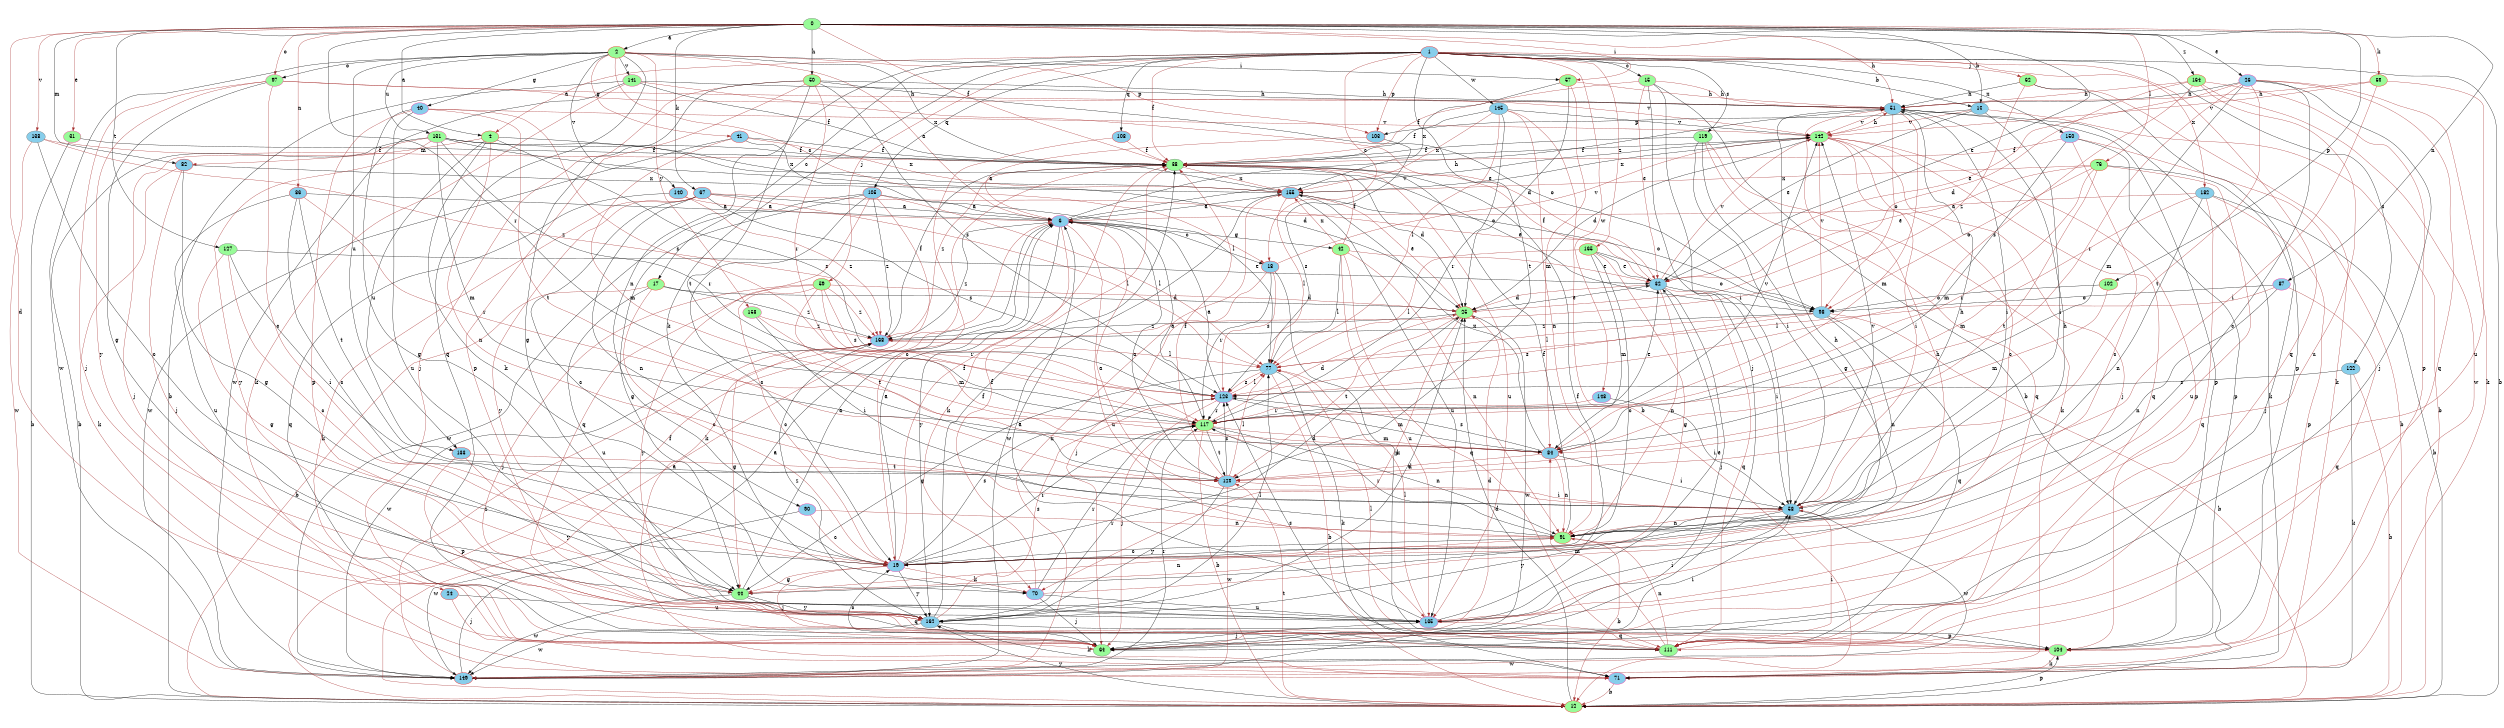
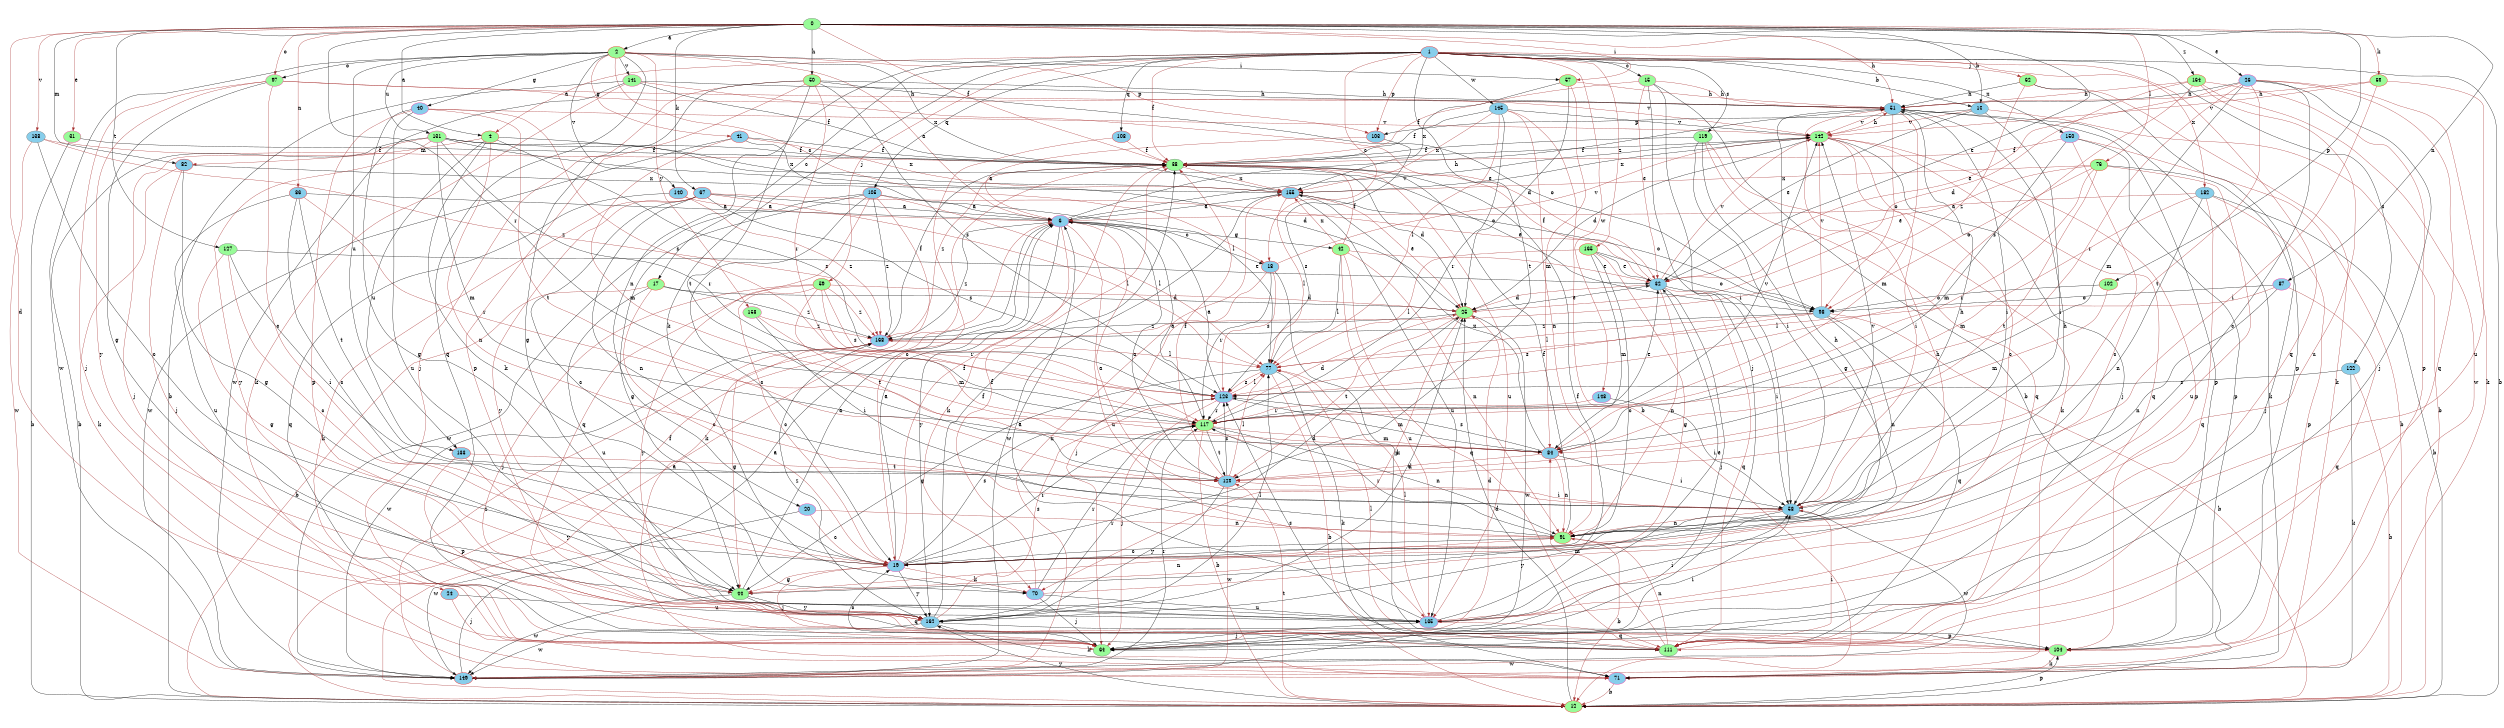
  strict digraph {
    node [color=red fillcolor=skyblue style=filled]
    edge [color=black]
    0 [color=gray40 fillcolor=palegreen]
    2 [fillcolor=palegreen]
    4 [fillcolor=palegreen]
    10 [color=gray40]
    24
    n6 [color=deeppink label=26]
    31 [color=deeppink fillcolor=palegreen]
    32 [color=gray40]
    38 [color=gray40 fillcolor=palegreen]
    50 [fillcolor=palegreen]
    51 [color=gray40]
    57 [fillcolor=palegreen]
    67
    69 [fillcolor=palegreen]
    76 [fillcolor=palegreen]
    82
    86
    87 [color=deeppink]
    97 [color=deeppink fillcolor=palegreen]
    102 [fillcolor=palegreen]
    117 [fillcolor=palegreen]
    127 [color=gray40 fillcolor=palegreen]
    138 [color=gray40]
    164 [fillcolor=palegreen]
    18
    103
    111 [color=gray40 fillcolor=palegreen]
    6 [color=deeppink]
    40 [color=deeppink]
    41
    131 [color=deeppink fillcolor=palegreen]
    133
    140
    141 [color=deeppink fillcolor=palegreen]
    149
    155
    158 [color=deeppink fillcolor=palegreen]
    70 [color=deeppink]
    91 [fillcolor=palegreen]
    123 [color=deeppink]
    12 [fillcolor=palegreen]
    142 [color=deeppink fillcolor=palegreen]
    58 [color=gray40]
    135 [color=deeppink]
    64 [color=gray40 fillcolor=palegreen]
    129
    19 [color=deeppink]
    71 [color=deeppink]
    84
    25 [fillcolor=palegreen]
    168 [color=deeppink]
    104 [color=deeppink fillcolor=palegreen]
    44 [color=gray40 fillcolor=palegreen]
    98 [color=gray40]
    162 [color=gray40]
    77 [color=gray40]
    1
    15 [color=deeppink fillcolor=palegreen]
    17 [fillcolor=palegreen]
    59 [fillcolor=palegreen]
    62 [fillcolor=palegreen]
-   90 [color=deeppink]
+   90 [color=deeppink label=20]
    105
    108
    119 [color=gray40 fillcolor=palegreen]
    122 [color=gray40]
    145 [color=gray40]
    148 [color=deeppink]
    150 [color=deeppink]
    n70 [color=gray40 label=182]
    165 [fillcolor=palegreen]
    42 [fillcolor=palegreen]
    0 -> 2 [label=a]
    0 -> 4 [label=a]
    0 -> 10 [label=b]
    0 -> 24 [color=brown label=d]
    0 -> n6 [label=e]
    0 -> 31 [color=brown label=e]
    0 -> 32 [label=e]
    0 -> 38 [color=brown label=f]
    0 -> 50 [label=h]
    0 -> 51 [color=brown label=h]
    0 -> 57 [color=brown label=i]
    0 -> 67 [label=k]
    0 -> 69 [color=brown label=k]
    0 -> 76 [color=brown label=l]
    0 -> 82 [label=m]
    0 -> 86 [color=brown label=n]
    0 -> 87 [label=n]
    0 -> 97 [color=brown label=o]
    0 -> 102 [label=p]
    0 -> 117 [label=r]
    0 -> 127 [label=t]
    0 -> 138 [color=brown label=v]
    0 -> 164 [label=z]
    2 -> 57 [label=i]
    2 -> 97 [label=o]
    2 -> 18 [color=brown label=c]
    2 -> 103 [color=brown label=p]
    2 -> 111 [label=q]
    2 -> 6 [color=brown label=a]
    2 -> 40 [label=g]
    2 -> 41 [color=brown label=g]
    2 -> 131 [label=u]
    2 -> 133 [label=u]
    2 -> 140 [label=v]
    2 -> 141 [label=v]
    2 -> 149 [label=w]
    2 -> 155 [label=x]
    2 -> 158 [color=brown label=y]
    4 -> 82 [color=brown label=m]
    4 -> 133 [label=u]
    4 -> 155 [label=x]
    4 -> 70 [label=k]
    4 -> 91 [color=brown label=n]
    4 -> 123 [label=s]
    10 -> 32 [label=e]
    10 -> 103 [label=p]
    10 -> 12 [color=brown label=b]
    10 -> 142 [color=brown label=v]
    10 -> 58 [label=i]
    24 -> 135 [label=u]
    24 -> 64 [color=brown label=j]
    n6 -> 32 [color=brown label=e]
    n6 -> 51 [label=h]
    n6 -> 117 [color=brown label=r]
    n6 -> 111 [color=brown label=q]
    n6 -> 64 [label=j]
    n6 -> 129 [color=brown label=t]
    n6 -> 19 [label=c]
    n6 -> 71 [color=brown label=k]
    n6 -> 84 [label=m]
    31 -> 38 [label=f]
    31 -> 12 [label=b]
    32 -> 38 [color=brown label=f]
    32 -> 111 [color=brown label=q]
    32 -> 91 [color=brown label=n]
    32 -> 142 [color=brown label=v]
    32 -> 58 [label=i]
    32 -> 64 [label=j]
    32 -> 25 [color=brown label=d]
    38 -> 155 [color=brown label=x]
    38 -> 135 [color=brown label=u]
    38 -> 25 [label=d]
    38 -> 168 [color=brown label=z]
    50 -> 51 [label=h]
    50 -> 117 [color=brown label=r]
    50 -> 123 [label=s]
    50 -> 64 [color=brown label=j]
    50 -> 129 [label=t]
    50 -> 104 [color=brown label=p]
    50 -> 44 [label=g]
    50 -> 98 [label=o]
    51 -> 142 [color=brown label=v]
    51 -> 58 [label=i]
    51 -> 71 [label=k]
    51 -> 84 [color=brown label=m]
    51 -> 104 [label=p]
    51 -> 98 [color=brown label=o]
    57 -> 51 [color=brown label=h]
    57 -> 155 [label=x]
    57 -> 84 [color=brown label=m]
    57 -> 25 [label=d]
    67 -> 32 [color=brown label=e]
    67 -> 6 [label=a]
    67 -> 91 [label=n]
    67 -> 123 [label=s]
    67 -> 19 [label=c]
    67 -> 71 [color=brown label=k]
    67 -> 162 [color=brown label=y]
    67 -> 77 [color=brown label=l]
    69 -> 51 [color=brown label=h]
    69 -> 142 [color=brown label=v]
    69 -> 58 [color=brown label=i]
    69 -> 135 [color=brown label=u]
    76 -> 32 [color=brown label=e]
    76 -> 117 [color=brown label=r]
    76 -> 155 [color=brown label=x]
    76 -> 135 [color=brown label=u]
    76 -> 64 [label=j]
    76 -> 129 [color=brown label=t]
    76 -> 98 [color=brown label=o]
    82 -> 155 [label=x]
    82 -> 64 [color=brown label=j]
    82 -> 71 [color=brown label=k]
    82 -> 44 [label=g]
    86 -> 117 [color=brown label=r]
    86 -> 6 [label=a]
    86 -> 135 [label=u]
    86 -> 129 [label=t]
    86 -> 19 [label=c]
    87 -> 111 [color=brown label=q]
    87 -> 91 [label=n]
    87 -> 98 [label=o]
    87 -> 77 [color=brown label=l]
    97 -> 51 [color=brown label=h]
    97 -> 142 [color=brown label=v]
    97 -> 64 [color=brown label=j]
    97 -> 19 [color=brown label=c]
    97 -> 44 [label=g]
    97 -> 162 [color=brown label=y]
    102 -> 84 [color=brown label=m]
    102 -> 98 [label=o]
    117 -> 32 [label=e]
    117 -> 6 [label=a]
    117 -> 91 [label=n]
    117 -> 12 [color=brown label=b]
    117 -> 142 [label=v]
    117 -> 129 [label=t]
    117 -> 84 [color=brown label=m]
    117 -> 25 [color=brown label=d]
    127 -> 32 [label=e]
    127 -> 58 [label=i]
    127 -> 19 [color=brown label=c]
    127 -> 44 [color=brown label=g]
    138 -> 38 [color=brown label=f]
    138 -> 149 [color=brown label=w]
    138 -> 19 [label=c]
    138 -> 168 [color=brown label=z]
    164 -> 51 [color=brown label=h]
    164 -> 149 [color=brown label=w]
    164 -> 123 [color=brown label=s]
    164 -> 135 [color=brown label=u]
    164 -> 25 [color=brown label=d]
    164 -> 104 [color=brown label=p]
    18 -> 117 [label=r]
    18 -> 123 [color=brown label=s]
    18 -> 142 [color=brown label=v]
    18 -> 64 [color=brown label=j]
    18 -> 104 [label=p]
    103 -> 6 [color=brown label=a]
    103 -> 123 [label=s]
    111 -> 91 [color=brown label=n]
    111 -> 123 [label=s]
    111 -> 58 [color=brown label=i]
    111 -> 84 [color=brown label=m]
    111 -> 77 [color=brown label=l]
    6 -> 51 [label=h]
    6 -> 18 [label=c]
    6 -> 70 [color=brown label=k]
    6 -> 142 [label=v]
    6 -> 135 [color=brown label=u]
    6 -> 168 [label=z]
    6 -> 162 [label=y]
    6 -> 42 [label=g]
    40 -> 123 [color=brown label=s]
    40 -> 142 [color=brown label=v]
    40 -> 135 [label=u]
    40 -> 129 [color=brown label=t]
    40 -> 104 [color=brown label=p]
    40 -> 44 [label=g]
    41 -> 38 [label=f]
    41 -> 149 [label=w]
    41 -> 155 [color=brown label=x]
    41 -> 84 [color=brown label=m]
    41 -> 77 [label=l]
    131 -> 38 [label=f]
    131 -> 117 [label=r]
    131 -> 12 [label=b]
    131 -> 64 [color=brown label=j]
    131 -> 84 [label=m]
    131 -> 25 [label=d]
    131 -> 98 [label=o]
    131 -> 162 [color=brown label=y]
    133 -> 129 [color=brown label=t]
    133 -> 104 [color=brown label=p]
    133 -> 162 [color=brown label=y]
    140 -> 111 [label=q]
    140 -> 6 [color=brown label=a]
    140 -> 168 [color=brown label=z]
    141 -> 32 [color=brown label=e]
    141 -> 38 [label=f]
    141 -> 51 [label=h]
    141 -> 149 [label=w]
    141 -> 12 [label=b]
    141 -> 71 [color=brown label=k]
    149 -> 117 [label=r]
    149 -> 6 [label=a]
    149 -> 155 [color=brown label=x]
    149 -> 168 [color=brown label=z]
    155 -> 6 [label=a]
    155 -> 149 [label=w]
    155 -> 135 [label=u]
    155 -> 25 [color=brown label=e]
    155 -> 98 [label=o]
    155 -> 77 [color=brown label=l]
    158 -> 58 [label=i]
    158 -> 84 [color=brown label=m]
    158 -> 168 [color=brown label=z]
    70 -> 38 [color=brown label=f]
    70 -> 51 [color=brown label=h]
    70 -> 117 [label=r]
    70 -> 135 [label=u]
    70 -> 64 [label=j]
    91 -> 38 [label=f]
    91 -> 51 [label=h]
    91 -> 117 [label=r]
    91 -> 12 [color=brown label=b]
    91 -> 19 [label=c]
    123 -> 117 [label=r]
    123 -> 6 [label=a]
    123 -> 64 [color=brown label=j]
    123 -> 84 [label=m]
    123 -> 77 [color=brown label=l]
    12 -> 38 [color=brown label=f]
    12 -> 6 [color=brown label=a]
    12 -> 129 [color=brown label=t]
    12 -> 25 [label=d]
    12 -> 104 [label=p]
    12 -> 162 [label=y]
    142 -> 38 [label=f]
    142 -> 51 [color=brown label=h]
    142 -> 111 [color=brown label=q]
    142 -> 155 [label=x]
    142 -> 58 [color=brown label=i]
-   142 -> 64 [color=brown label=j]
+   142 -> 64 [label=j]
    142 -> 19 [color=brown label=c]
    142 -> 25 [label=d]
    142 -> 104 [color=brown label=p]
    58 -> 51 [label=h]
    58 -> 6 [color=brown label=a]
    58 -> 149 [label=w]
    58 -> 91 [color=brown label=n]
    58 -> 142 [label=v]
    58 -> 162 [label=y]
    135 -> 32 [label=e]
    135 -> 38 [label=f]
    135 -> 111 [color=brown label=q]
    135 -> 6 [label=a]
    135 -> 58 [label=i]
    135 -> 64 [label=j]
    135 -> 77 [color=brown label=l]
    64 -> 58 [label=i]
    64 -> 19 [label=c]
    64 -> 25 [color=brown label=d]
    129 -> 38 [color=brown label=f]
    129 -> 6 [label=a]
    129 -> 149 [color=brown label=w]
    129 -> 123 [label=s]
    129 -> 58 [color=brown label=i]
    129 -> 162 [label=y]
    129 -> 77 [color=brown label=l]
    19 -> 38 [color=brown label=f]
    19 -> 51 [label=h]
    19 -> 117 [label=r]
    19 -> 6 [label=a]
    19 -> 70 [color=brown label=k]
    19 -> 123 [label=s]
    19 -> 64 [color=brown label=j]
    19 -> 25 [label=d]
    19 -> 44 [color=brown label=g]
    19 -> 162 [label=y]
    71 -> 12 [color=brown label=b]
    84 -> 155 [label=x]
    84 -> 91 [color=brown label=n]
    84 -> 123 [label=s]
    84 -> 58 [label=i]
    84 -> 129 [color=brown label=t]
    25 -> 32 [label=e]
    25 -> 149 [label=w]
    25 -> 70 [color=brown label=k]
    25 -> 129 [color=brown label=t]
    25 -> 168 [label=z]
    168 -> 38 [label=f]
    168 -> 149 [label=w]
    168 -> 44 [color=brown label=g]
    168 -> 77 [color=brown label=l]
    104 -> 149 [color=brown label=w]
    104 -> 71 [color=brown label=k]
    44 -> 111 [label=q]
    44 -> 6 [label=a]
    44 -> 149 [label=w]
    44 -> 91 [color=brown label=n]
    44 -> 162 [label=y]
    98 -> 111 [label=q]
    98 -> 91 [label=n]
    98 -> 123 [color=brown label=s]
    98 -> 12 [color=brown label=b]
    98 -> 142 [color=brown label=v]
    98 -> 168 [label=z]
    98 -> 77 [color=brown label=l]
    162 -> 38 [label=f]
    162 -> 117 [label=r]
    162 -> 149 [label=w]
    162 -> 123 [color=brown label=s]
    162 -> 71 [label=k]
    162 -> 25 [label=d]
    162 -> 168 [label=z]
    162 -> 104 [label=p]
    162 -> 77 [label=l]
    77 -> 123 [color=brown label=s]
    77 -> 12 [color=brown label=b]
    77 -> 71 [label=k]
    77 -> 44 [label=g]
    1 -> 4 [color=brown label=a]
    1 -> 10 [label=b]
    1 -> 38 [color=brown label=f]
    1 -> 18 [color=brown label=c]
    1 -> 103 [color=brown label=p]
    1 -> 111 [color=brown label=q]
    1 -> 70 [label=k]
    1 -> 12 [label=b]
    1 -> 129 [label=t]
    1 -> 15 [label=c]
    1 -> 17 [label=c]
    1 -> 59 [color=brown label=j]
    1 -> 62 [color=brown label=j]
    1 -> 90 [label=n]
    1 -> 105 [label=q]
    1 -> 108 [label=q]
    1 -> 119 [label=s]
    1 -> 122 [label=s]
    1 -> 145 [label=w]
    1 -> 148 [color=brown label=w]
    1 -> 150 [label=x]
    1 -> n70 [color=brown label=x]
    1 -> 165 [color=brown label=z]
    15 -> 32 [color=brown label=e]
    15 -> 38 [color=brown label=f]
    15 -> 51 [color=brown label=h]
    15 -> 12 [label=b]
    15 -> 58 [label=i]
    15 -> 64 [label=j]
    17 -> 12 [color=brown label=b]
    17 -> 135 [label=u]
    17 -> 19 [color=brown label=c]
    17 -> 25 [label=d]
    17 -> 168 [label=z]
    59 -> 117 [color=brown label=r]
    59 -> 123 [color=brown label=s]
    59 -> 64 [color=brown label=j]
    59 -> 129 [color=brown label=t]
    59 -> 19 [color=brown label=c]
    59 -> 25 [color=brown label=d]
    59 -> 168 [color=brown label=z]
    59 -> 162 [color=brown label=y]
    62 -> 51 [label=h]
    62 -> 71 [color=brown label=k]
    62 -> 168 [color=brown label=z]
    62 -> 104 [label=p]
    90 -> 149 [label=w]
    90 -> 91 [color=brown label=n]
    90 -> 19 [color=brown label=c]
    105 -> 111 [color=brown label=q]
    105 -> 6 [label=a]
    105 -> 149 [label=w]
    105 -> 19 [label=c]
    105 -> 71 [color=brown label=k]
    105 -> 168 [label=z]
    105 -> 44 [label=g]
    105 -> 77 [color=brown label=l]
    108 -> 38 [color=brown label=f]
    108 -> 19 [color=brown label=c]
    119 -> 38 [label=f]
    119 -> 111 [color=brown label=q]
    119 -> 58 [label=i]
    119 -> 71 [color=brown label=k]
    119 -> 44 [label=g]
    122 -> 123 [label=s]
    122 -> 12 [color=brown label=b]
    122 -> 71 [label=k]
    145 -> 38 [label=f]
    145 -> 117 [label=r]
    145 -> 155 [color=brown label=x]
    145 -> 91 [color=brown label=n]
    145 -> 12 [color=brown label=b]
    145 -> 142 [label=v]
    145 -> 77 [color=brown label=l]
    148 -> 117 [color=brown label=r]
    148 -> 58 [label=i]
    150 -> 38 [color=brown label=f]
    150 -> 12 [color=brown label=b]
    150 -> 19 [color=brown label=c]
    150 -> 84 [label=m]
    150 -> 104 [label=p]
    n70 -> 111 [color=brown label=q]
    n70 -> 6 [color=brown label=a]
    n70 -> 91 [label=n]
    n70 -> 12 [label=b]
    n70 -> 84 [color=brown label=m]
    n70 -> 104 [color=brown label=p]
    165 -> 32 [label=e]
    165 -> 19 [label=c]
    165 -> 84 [label=m]
    165 -> 44 [color=brown label=g]
    165 -> 98 [label=o]
    165 -> 77 [color=brown label=l]
    42 -> 32 [color=brown label=e]
    42 -> 38 [color=brown label=f]
    42 -> 111 [color=brown label=q]
    42 -> 155 [color=brown label=x]
    42 -> 91 [color=brown label=n]
    42 -> 135 [color=brown label=u]
    42 -> 77 [label=l]
  }
